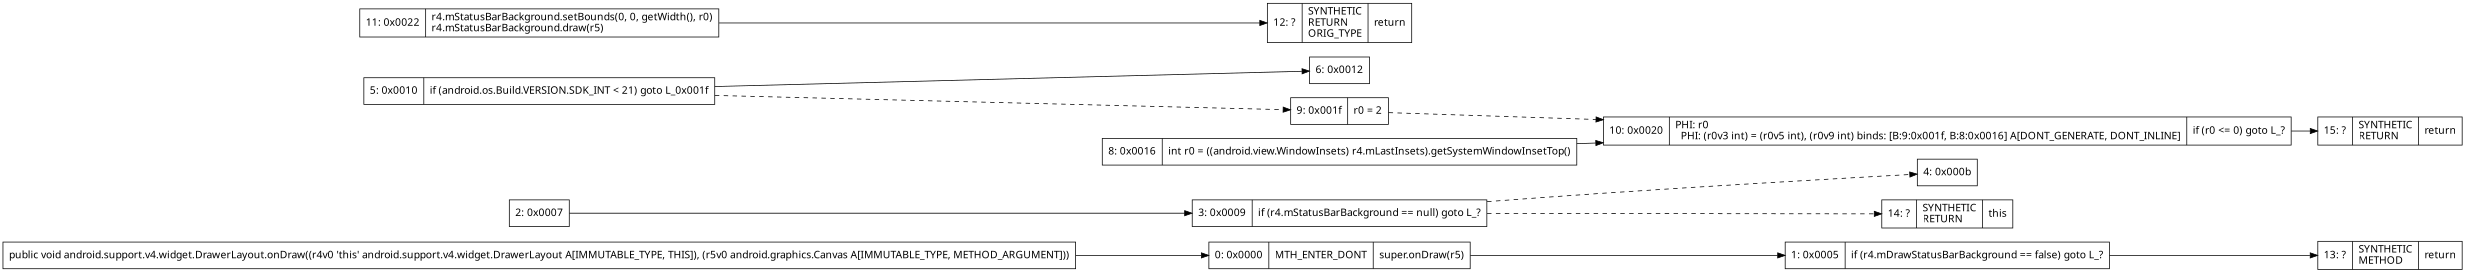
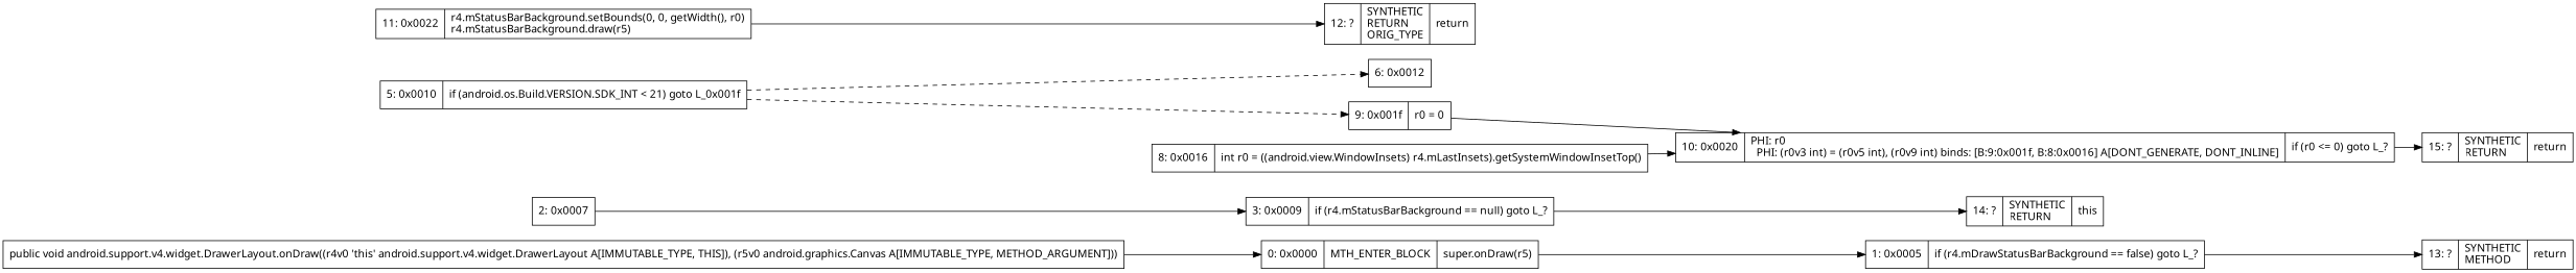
  digraph {
    fontname="Noto Sans"
    rankdir=LR
    node [fontname="Noto Sans" shape=record]
    edge [fontname="Noto Sans"]
-   n1 [label="{0\:\ 0x0000|MTH_ENTER_DONT\l|super.onDraw(r5)\l}"]
+   n1 [label="{0\:\ 0x0000|MTH_ENTER_BLOCK\l|super.onDraw(r5)\l}"]
    n2 [label="{1\:\ 0x0005|if (r4.mDrawStatusBarBackground == false) goto L_?\l}"]
    n3 [label="{13\:\ ?|SYNTHETIC\lMETHOD\l|return\l}"]
    n4 [label="{2\:\ 0x0007}"]
    n5 [label="{3\:\ 0x0009|if (r4.mStatusBarBackground == null) goto L_?\l}"]
-   n6 [label="{4\:\ 0x000b}"]
    n7 [label="{14\:\ ?|SYNTHETIC\lRETURN\l|this\l}"]
    n8 [label="{5\:\ 0x0010|if (android.os.Build.VERSION.SDK_INT \< 21) goto L_0x001f\l}"]
    n9 [label="{6\:\ 0x0012}"]
-   n10 [label="{9\:\ 0x001f|r0 = 2\l}"]
+   n10 [label="{9\:\ 0x001f|r0 = 0\l}"]
    n11 [label="{10\:\ 0x0020|PHI: r0 \l  PHI: (r0v3 int) = (r0v5 int), (r0v9 int) binds: [B:9:0x001f, B:8:0x0016] A[DONT_GENERATE, DONT_INLINE]\l|if (r0 \<= 0) goto L_?\l}"]
    n12 [label="{8\:\ 0x0016|int r0 = ((android.view.WindowInsets) r4.mLastInsets).getSystemWindowInsetTop()\l}"]
    n13 [label="{15\:\ ?|SYNTHETIC\lRETURN\l|return\l}"]
    n14 [label="{11\:\ 0x0022|r4.mStatusBarBackground.setBounds(0, 0, getWidth(), r0)\lr4.mStatusBarBackground.draw(r5)\l}"]
    n15 [label="{12\:\ ?|SYNTHETIC\lRETURN\lORIG_TYPE\l|return\l}"]
    n16 [label="{public void android.support.v4.widget.DrawerLayout.onDraw((r4v0 'this' android.support.v4.widget.DrawerLayout A[IMMUTABLE_TYPE, THIS]), (r5v0 android.graphics.Canvas A[IMMUTABLE_TYPE, METHOD_ARGUMENT])) }"]
    n1 -> n2
    n2 -> n3
    n4 -> n5
-   n5 -> n6 [style=dashed]
-   n5 -> n7 [style=dashed]
-   n8 -> n9 [style=solid]
+   n5 -> n7
+   n8 -> n9 [style=dashed]
    n8 -> n10 [style=dashed]
-   n10 -> n11 [style=dashed]
+   n10 -> n11
    n11 -> n13
    n12 -> n11
    n14 -> n15
    n16 -> n1
  }
